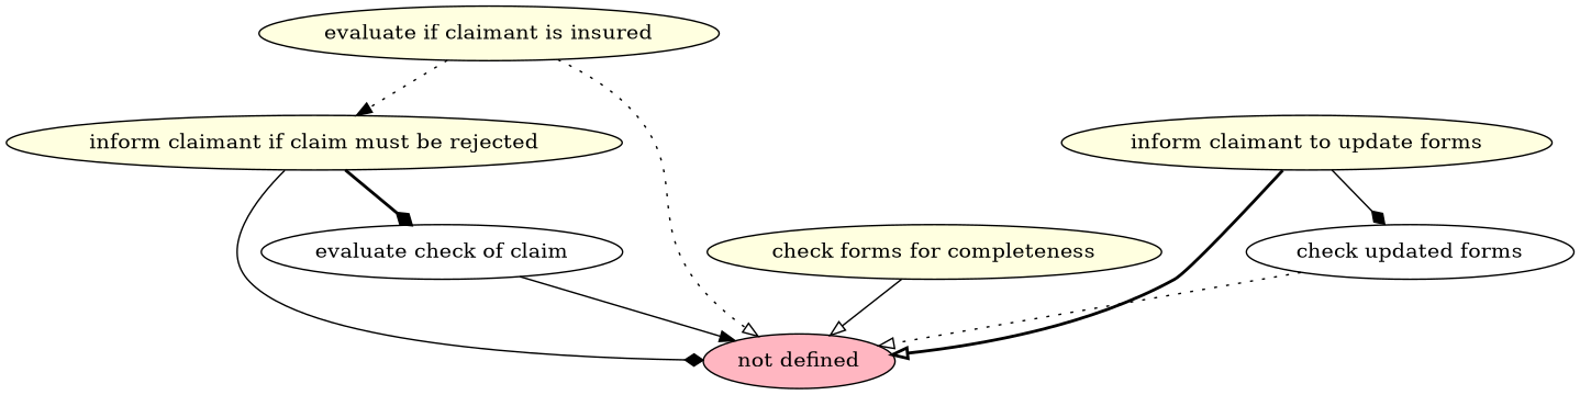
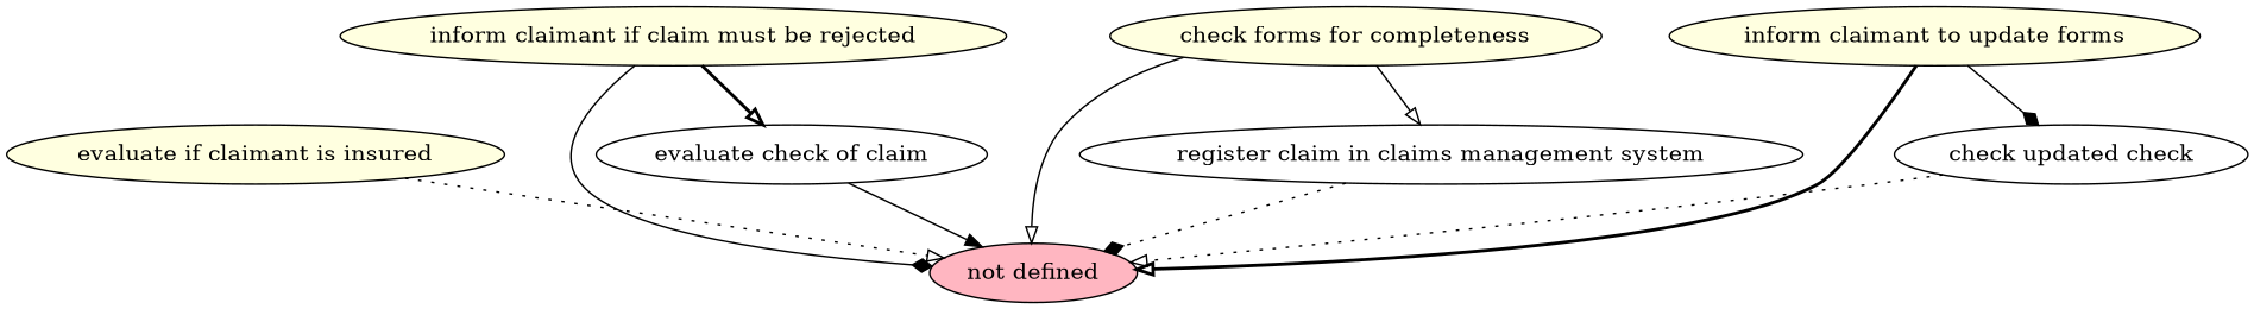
  strict digraph {
    node [fillcolor=lightyellow style=filled]
    edge [arrowhead=onormal attrs="{'type': 'actor performer', 'label': 'actor performer'}" style=solid]
    n1 [attrs="{'type': 'Activity', 'label': 'check if claimant is insured'}" label="evaluate if claimant is insured"]
    "inform claimant if claim must be rejected" [attrs="{'type': 'Activity', 'label': 'inform claimant if claim must be rejected'}"]
    "not defined" [attrs="{'type': 'Actor', 'label': 'not defined'}" fillcolor=lightpink]
    n4 [attrs="{'type': 'Activity', 'label': 'evaluate severity of claim'}" fillcolor=white label="evaluate check of claim"]
    "check forms for completeness" [attrs="{'type': 'Activity', 'label': 'check forms for completeness'}"]
+   "register claim in claims management system" [attrs="{'type': 'Activity', 'label': 'register claim in claims management system'}" fillcolor=white]
    "inform claimant to update forms" [attrs="{'type': 'Activity', 'label': 'inform claimant to update forms'}"]
-   "check updated forms" [attrs="{'type': 'Activity', 'label': 'check updated forms'}" fillcolor=white]
-   n1 -> "inform claimant if claim must be rejected" [arrowhead=normal attrs="{'type': 'flow', 'label': 'flow'}" style=dotted]
+   "check updated forms" [attrs="{'type': 'Activity', 'label': 'check updated forms'}" fillcolor=white label="check updated check"]
    n1 -> "not defined" [style=dotted]
    "inform claimant if claim must be rejected" -> "not defined" [arrowhead=diamond]
-   "inform claimant if claim must be rejected" -> n4 [arrowhead=diamond attrs="{'type': 'flow', 'label': 'flow'}" style=bold]
+   "inform claimant if claim must be rejected" -> n4 [attrs="{'type': 'flow', 'label': 'flow'}" style=bold]
    n4 -> "not defined" [arrowhead=normal]
    "check forms for completeness" -> "not defined"
+   "check forms for completeness" -> "register claim in claims management system" [attrs="{'type': 'flow', 'label': 'flow'}"]
+   "register claim in claims management system" -> "not defined" [arrowhead=diamond style=dotted]
    "inform claimant to update forms" -> "not defined" [style=bold]
    "inform claimant to update forms" -> "check updated forms" [arrowhead=diamond attrs="{'type': 'flow', 'label': 'flow'}"]
    "check updated forms" -> "not defined" [style=dotted]
  }
